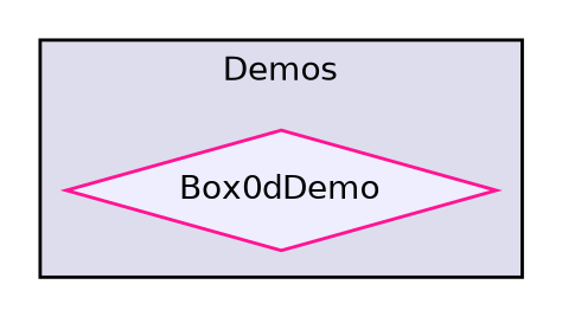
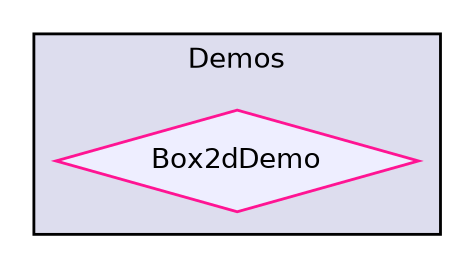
  digraph {
    compound=true
    fontname="DejaVu Sans"
-   n1 [fillcolor="#eeeeff" fontname="DejaVu Sans" fontsize=10 label=Box0dDemo pencolor=black shape=diamond style=filled color=deeppink]
+   n1 [fillcolor="#eeeeff" fontname="DejaVu Sans" fontsize=10 label=Box2dDemo pencolor=black shape=diamond style=filled color=deeppink]
    subgraph cluster_1 {
      bgcolor="#ddddee"
      fontsize=10
      label=Demos
      pencolor=black
      n1
    }
  }
